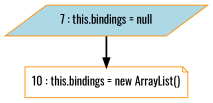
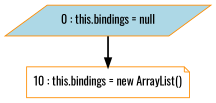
  digraph {
    fontname=Oswald
    node [style=filled color=darkorange fontname=Oswald]
-   "7 : this.bindings = null" [fillcolor=lightblue shape=parallelogram]
+   "7 : this.bindings = null" [fillcolor=lightblue shape=parallelogram label="0 : this.bindings = null"]
    "10 : this.bindings = new ArrayList()" [fillcolor=white shape=note]
    "7 : this.bindings = null" -> "10 : this.bindings = new ArrayList()" [style=bold fontname=Oswald]
  }
